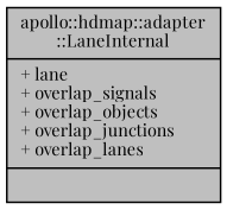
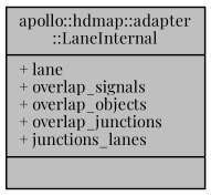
  digraph {
    fontname="Playfair Display"
-   n1 [color=black fillcolor=grey75 fontcolor=black fontname="Playfair Display" fontsize=10 height=0.2 label="{apollo::hdmap::adapter\l::LaneInternal\n|+ lane\l+ overlap_signals\l+ overlap_objects\l+ overlap_junctions\l+ overlap_lanes\l|}" shape=record style=filled width=0.4]
+   n1 [color=black fillcolor=grey75 fontcolor=black fontname="Playfair Display" fontsize=10 height=0.2 label="{apollo::hdmap::adapter\l::LaneInternal\n|+ lane\l+ overlap_signals\l+ overlap_objects\l+ overlap_junctions\l+ junctions_lanes\l|}" shape=record style=filled width=0.4]
  }
